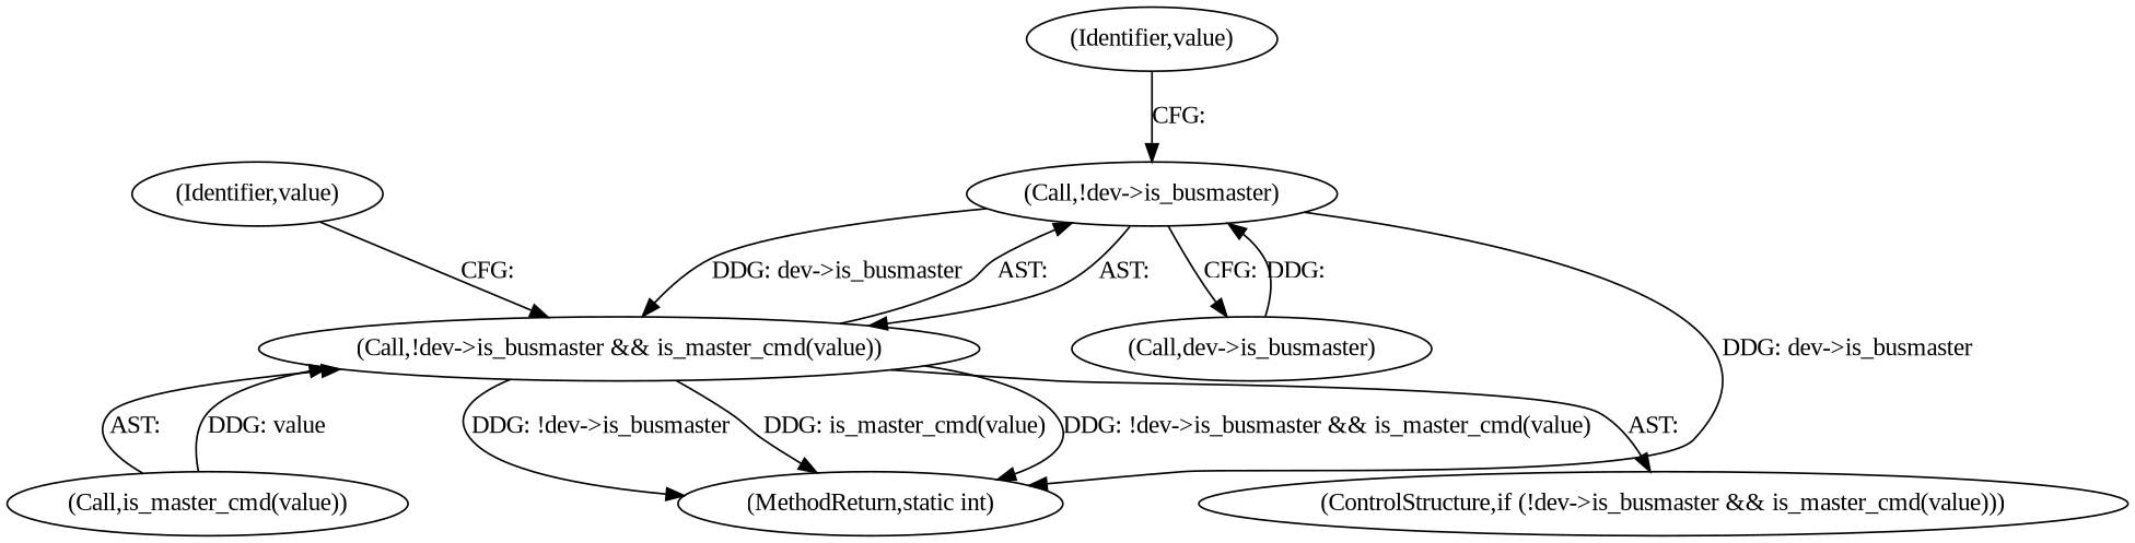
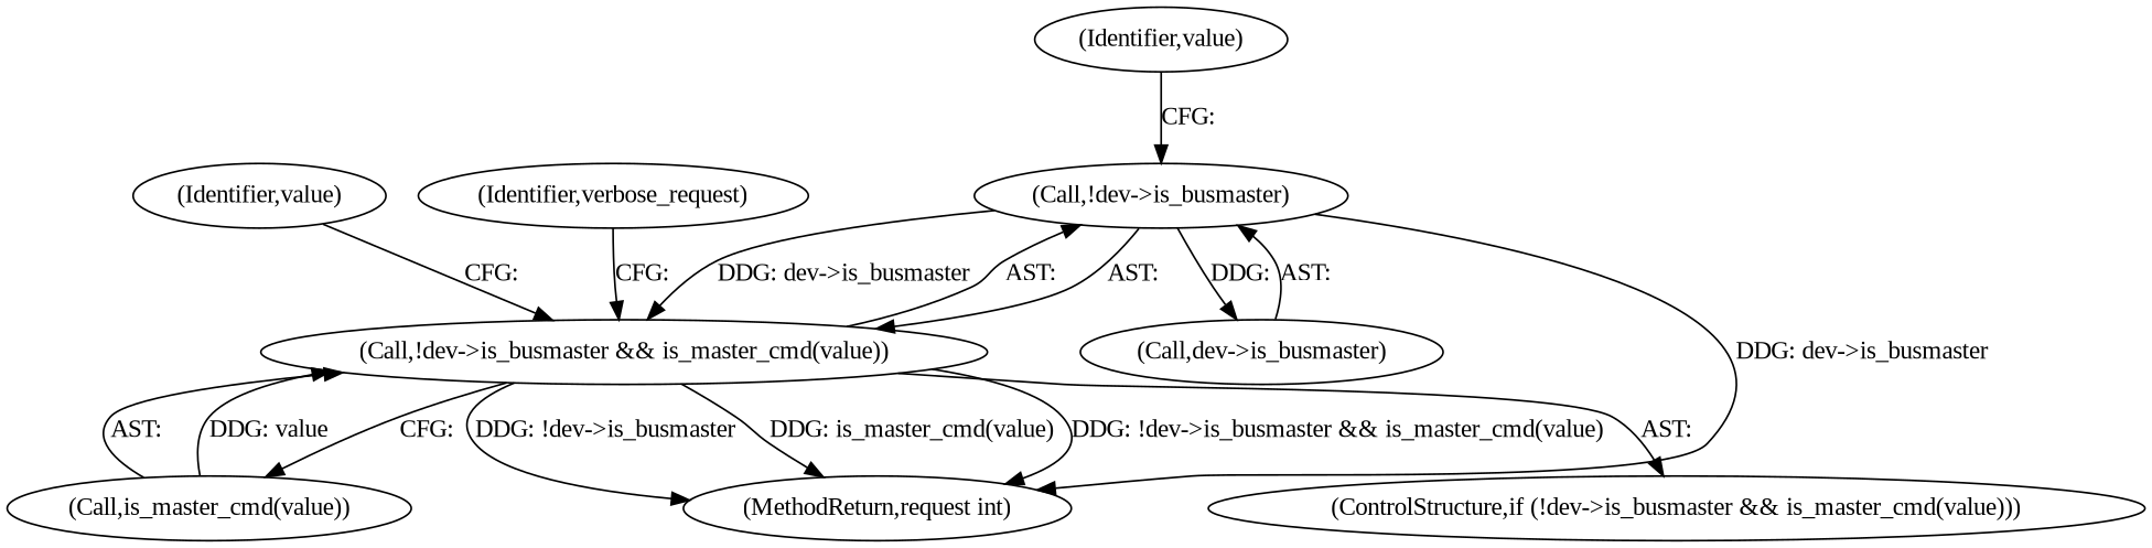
  digraph {
    fontname="Liberation Serif"
    node [fontname="Liberation Serif"]
    edge [fontname="Liberation Serif"]
    n1 [label="(Call,!dev->is_busmaster)"]
    n2 [label="(Call,!dev->is_busmaster && is_master_cmd(value))"]
    n3 [label="(Call,dev->is_busmaster)"]
-   n4 [label="(MethodReturn,static int)"]
+   n4 [label="(MethodReturn,request int)"]
    n5 [label="(Call,is_master_cmd(value))"]
    n6 [label="(ControlStructure,if (!dev->is_busmaster && is_master_cmd(value)))"]
    n7 [label="(Identifier,value)"]
+   n8 [label="(Identifier,verbose_request)"]
    n9 [label="(Identifier,value)"]
    n1 -> n2 [label="AST: "]
    n1 -> n2 [label="DDG: dev->is_busmaster"]
-   n1 -> n3 [label="CFG: "]
+   n1 -> n3 [label="DDG: "]
    n1 -> n4 [label="DDG: dev->is_busmaster"]
    n2 -> n1 [label="AST: "]
    n2 -> n4 [label="DDG: !dev->is_busmaster && is_master_cmd(value)"]
    n2 -> n4 [label="DDG: !dev->is_busmaster"]
    n2 -> n4 [label="DDG: is_master_cmd(value)"]
+   n2 -> n5 [label="CFG: "]
    n2 -> n6 [label="AST: "]
-   n3 -> n1 [label="DDG: "]
+   n3 -> n1 [label="AST: "]
    n5 -> n2 [label="AST: "]
    n5 -> n2 [label="DDG: value"]
    n7 -> n2 [label="CFG: "]
+   n8 -> n2 [label="CFG: "]
    n9 -> n1 [label="CFG: "]
  }
